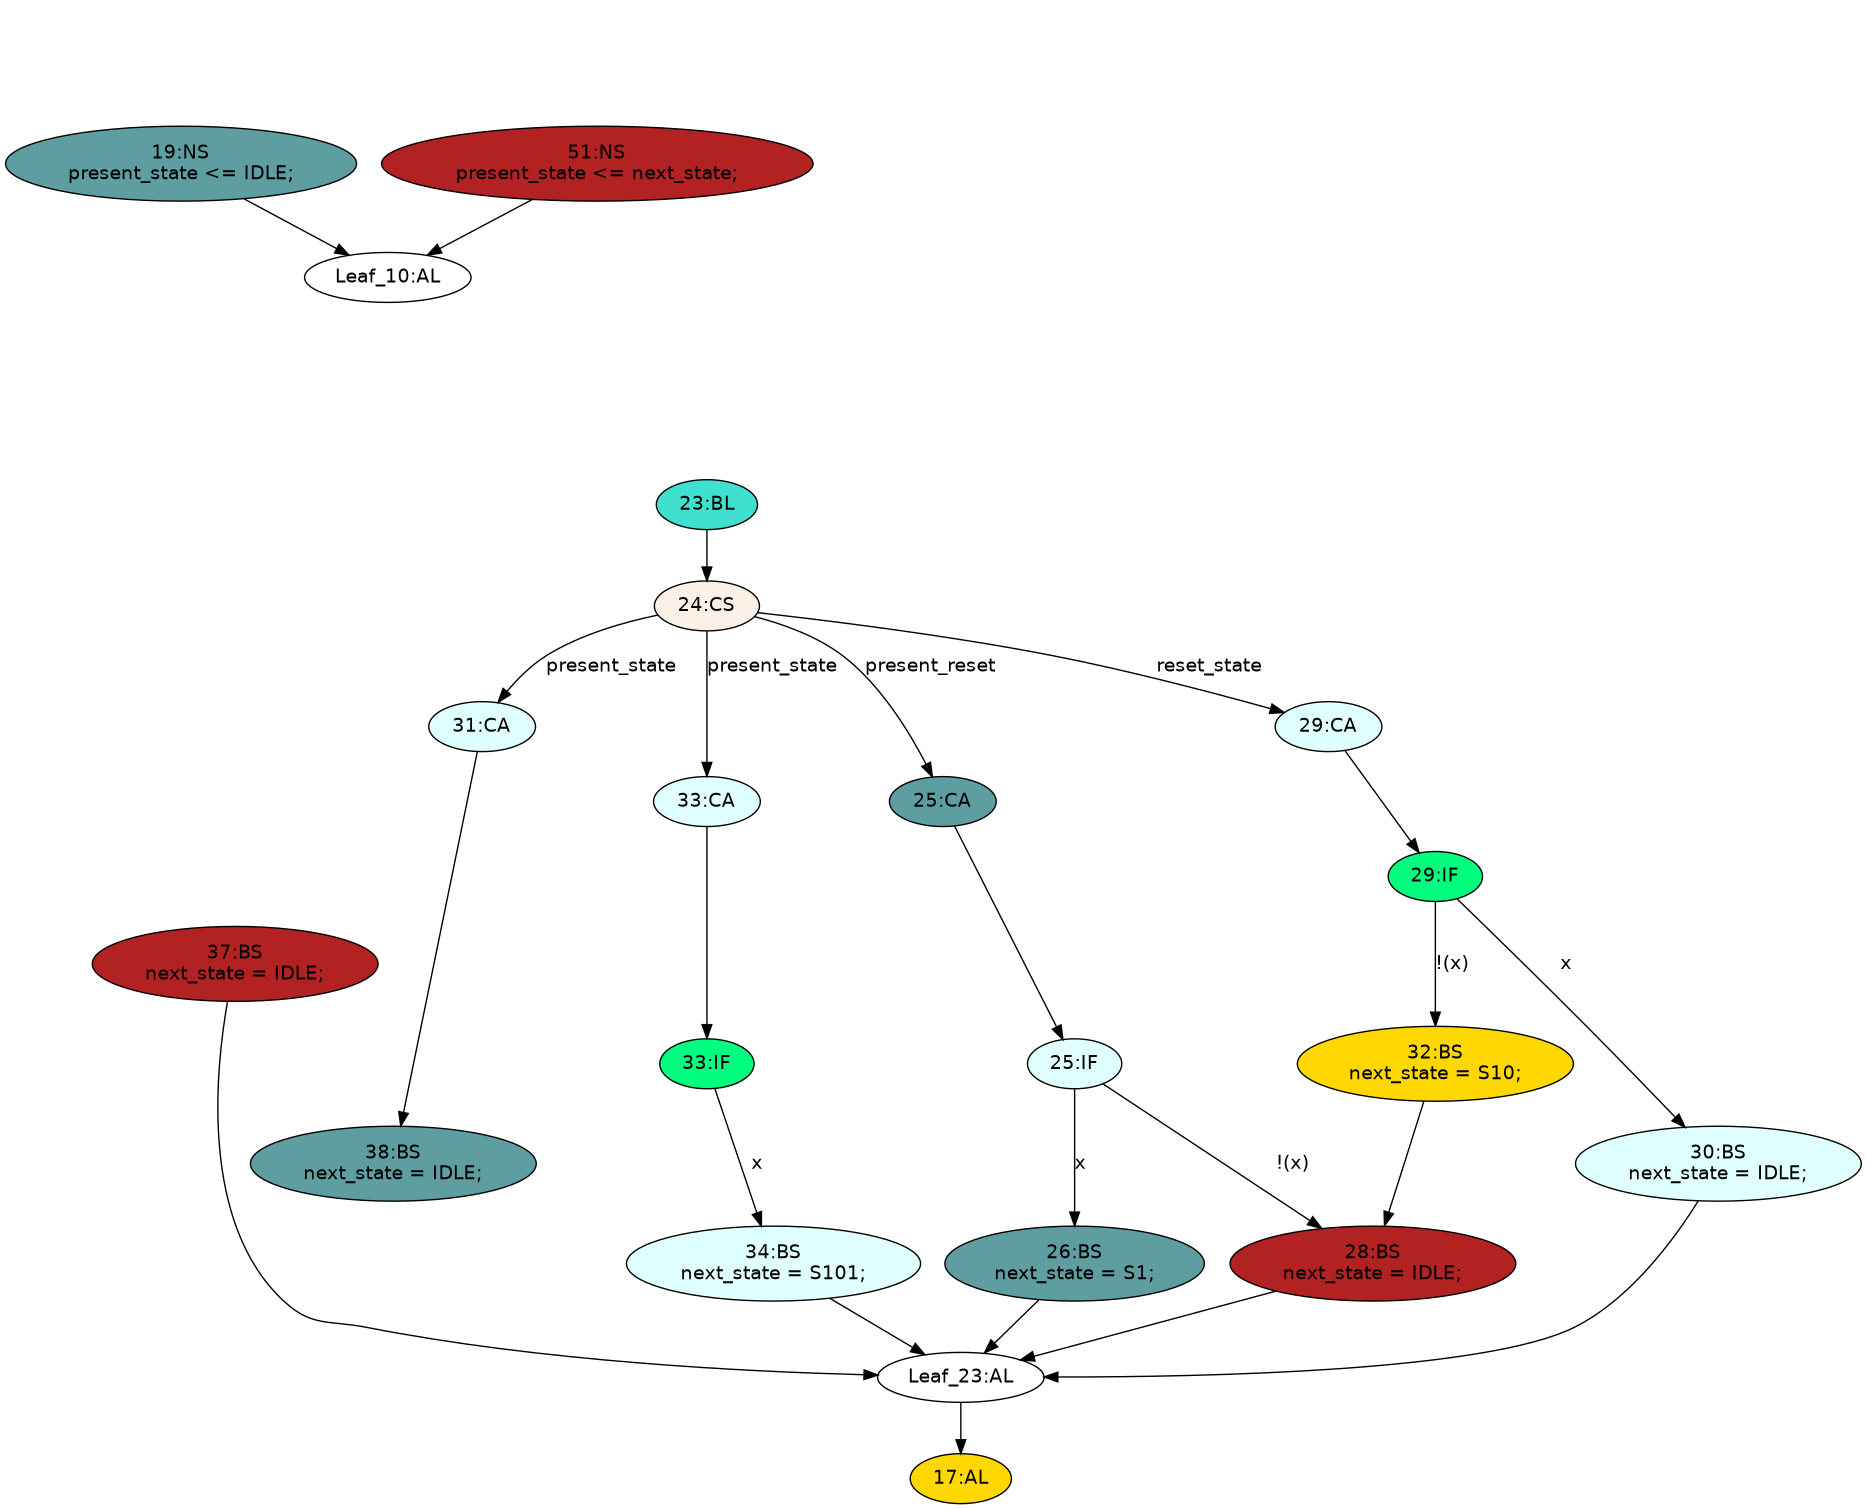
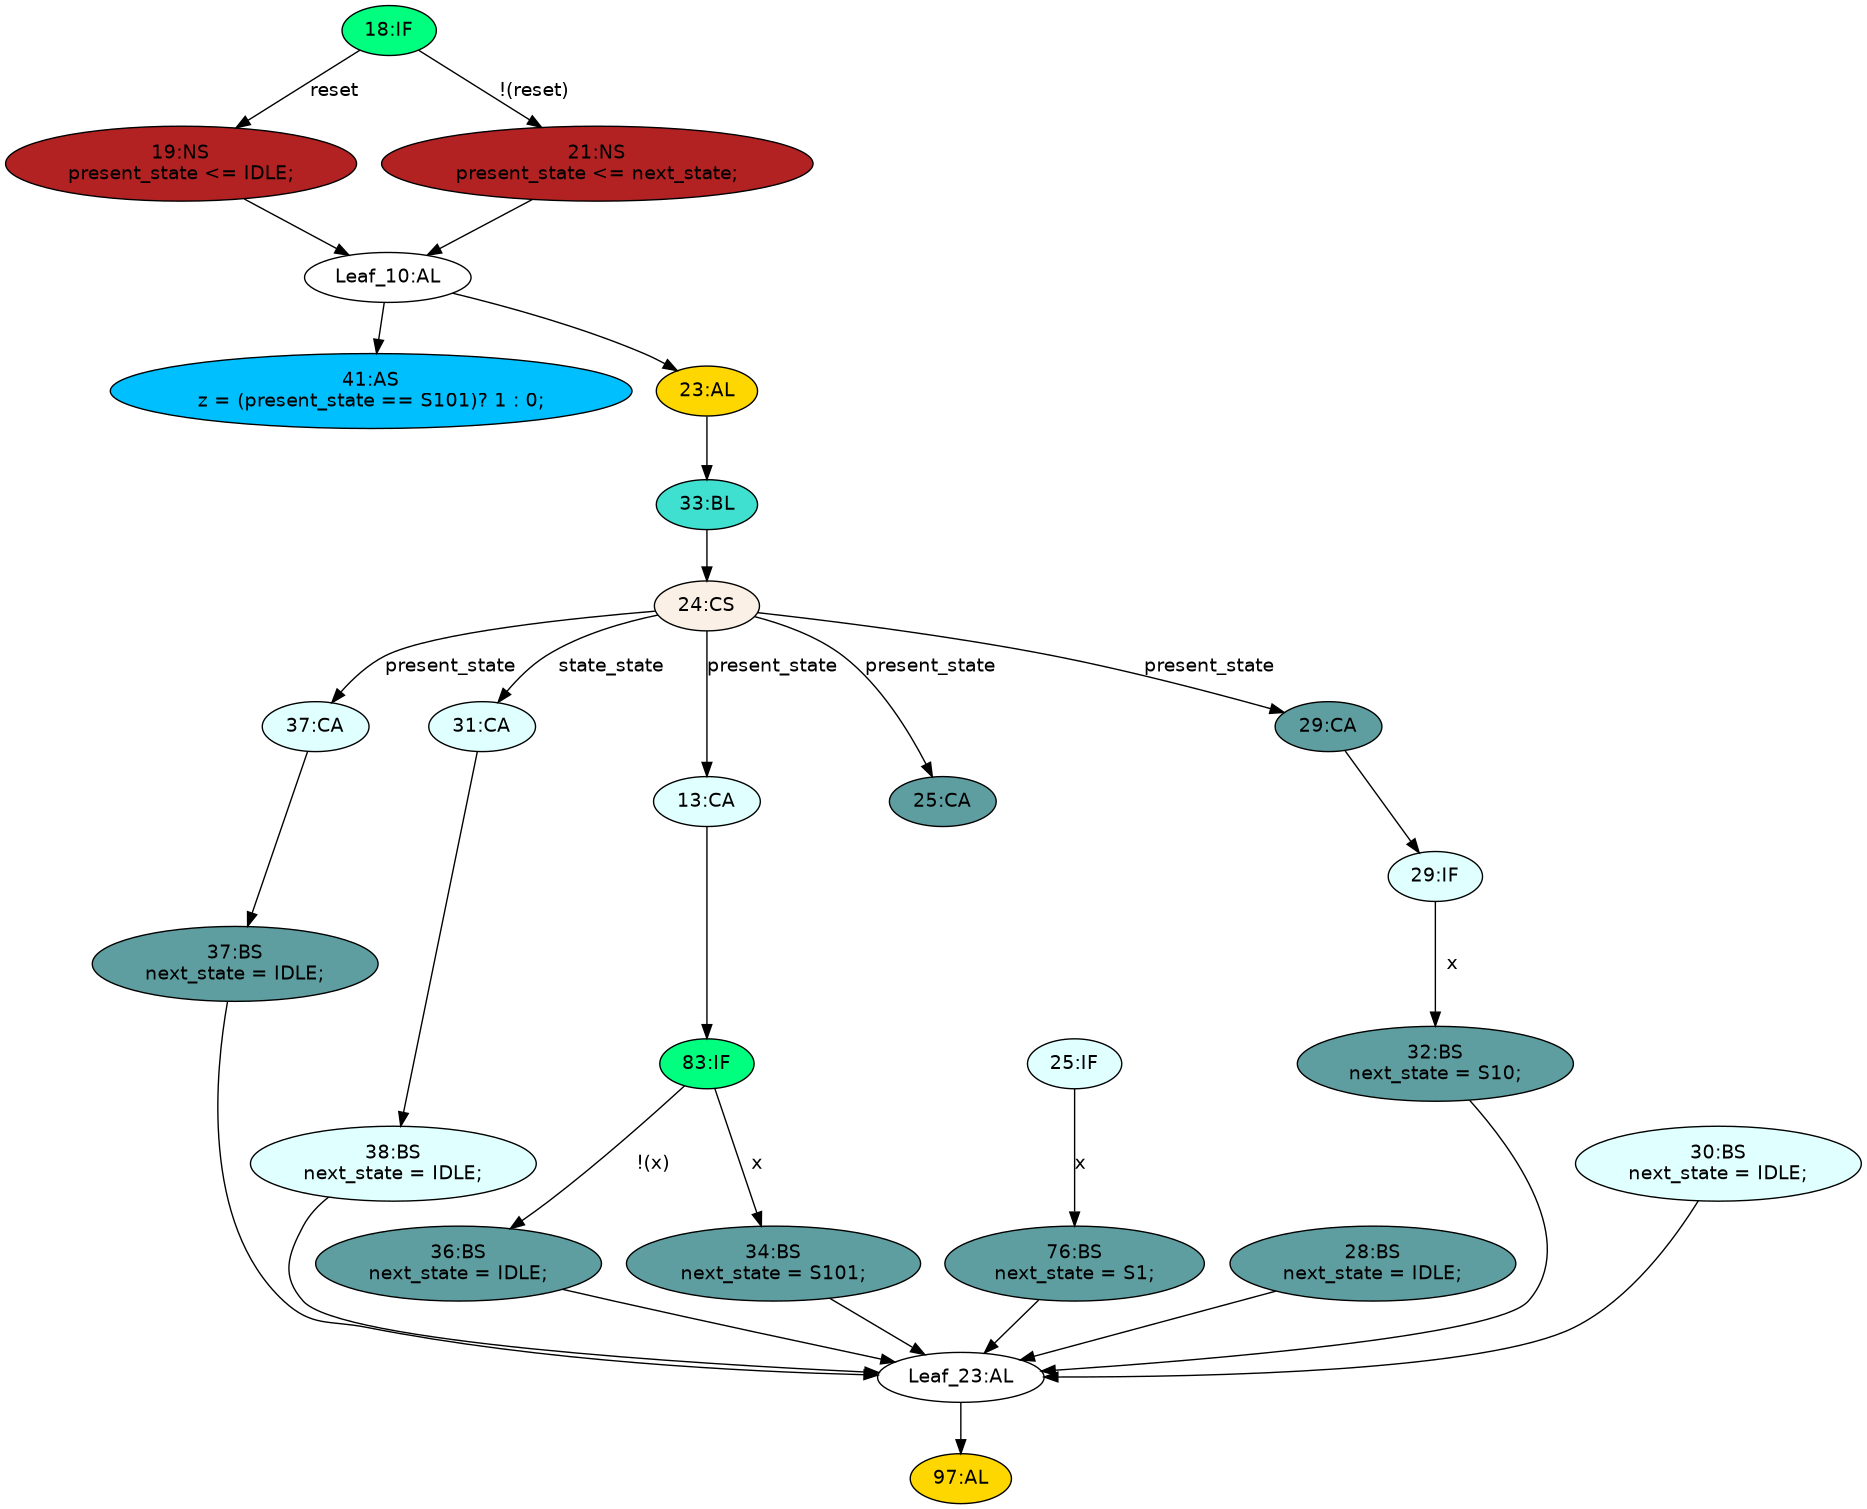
  strict digraph {
    fontname="DejaVu Sans"
    node [fillcolor=cadetblue fontname="DejaVu Sans" statements="[]" style=filled typ=BlockingSubstitution]
    edge [cond="[]" fontname="DejaVu Sans" lineno=None]
-   n1 [ast="<pyverilog.vparser.ast.Always object at 0x7fcfd61244d0>" clk_sens=True fillcolor=gold label="17:AL" sens="['clk']" typ=Always use_var="['reset', 'next_state']"]
-   n3 [ast="<pyverilog.vparser.ast.NonblockingSubstitution object at 0x7fcfd60cecd0>" label="19:NS\npresent_state <= IDLE;" statements="[<pyverilog.vparser.ast.NonblockingSubstitution object at 0x7fcfd60cecd0>]" typ=NonblockingSubstitution]
-   n4 [ast="<pyverilog.vparser.ast.NonblockingSubstitution object at 0x7fcfd6132650>" fillcolor=firebrick label="51:NS\npresent_state <= next_state;" statements="[<pyverilog.vparser.ast.NonblockingSubstitution object at 0x7fcfd6132650>]" typ=NonblockingSubstitution]
-   n5 [ast="<pyverilog.vparser.ast.IfStatement object at 0x7fcfd61aa110>" fillcolor=springgreen label="29:IF" typ=IfStatement]
-   n6 [ast="<pyverilog.vparser.ast.BlockingSubstitution object at 0x7fcfd6146550>" fillcolor=gold label="32:BS\nnext_state = S10;" statements="[<pyverilog.vparser.ast.BlockingSubstitution object at 0x7fcfd6146550>]"]
+   n1 [ast="<pyverilog.vparser.ast.Always object at 0x7fcfd61244d0>" clk_sens=True fillcolor=gold label="97:AL" sens="['clk']" typ=Always use_var="['reset', 'next_state']"]
+   n2 [ast="<pyverilog.vparser.ast.IfStatement object at 0x7fcfd6132150>" fillcolor=springgreen label="18:IF" typ=IfStatement]
+   n3 [ast="<pyverilog.vparser.ast.NonblockingSubstitution object at 0x7fcfd60cecd0>" fillcolor=firebrick label="19:NS\npresent_state <= IDLE;" statements="[<pyverilog.vparser.ast.NonblockingSubstitution object at 0x7fcfd60cecd0>]" typ=NonblockingSubstitution]
+   n4 [ast="<pyverilog.vparser.ast.NonblockingSubstitution object at 0x7fcfd6132650>" fillcolor=firebrick label="21:NS\npresent_state <= next_state;" statements="[<pyverilog.vparser.ast.NonblockingSubstitution object at 0x7fcfd6132650>]" typ=NonblockingSubstitution]
+   n5 [ast="<pyverilog.vparser.ast.IfStatement object at 0x7fcfd61aa110>" fillcolor=lightcyan label="29:IF" typ=IfStatement]
+   n6 [ast="<pyverilog.vparser.ast.BlockingSubstitution object at 0x7fcfd6146550>" label="32:BS\nnext_state = S10;" statements="[<pyverilog.vparser.ast.BlockingSubstitution object at 0x7fcfd6146550>]"]
    n7 [ast="<pyverilog.vparser.ast.BlockingSubstitution object at 0x7fcfd61aad10>" fillcolor=lightcyan label="30:BS\nnext_state = IDLE;" statements="[<pyverilog.vparser.ast.BlockingSubstitution object at 0x7fcfd61aad10>]"]
    n8 [def_var="['next_state']" label="Leaf_23:AL" fillcolor="" statements="" style="" typ=""]
-   n9 [ast="<pyverilog.vparser.ast.BlockingSubstitution object at 0x7fcfd5d98350>" fillcolor=lightcyan label="34:BS\nnext_state = S101;" statements="[<pyverilog.vparser.ast.BlockingSubstitution object at 0x7fcfd5d98350>]"]
-   n10 [ast="<pyverilog.vparser.ast.BlockingSubstitution object at 0x7fcfd5d98910>" label="38:BS\nnext_state = IDLE;" statements="[<pyverilog.vparser.ast.BlockingSubstitution object at 0x7fcfd5d98910>]"]
+   n9 [ast="<pyverilog.vparser.ast.BlockingSubstitution object at 0x7fcfd5d98350>" label="34:BS\nnext_state = S101;" statements="[<pyverilog.vparser.ast.BlockingSubstitution object at 0x7fcfd5d98350>]"]
+   n10 [ast="<pyverilog.vparser.ast.BlockingSubstitution object at 0x7fcfd5d98910>" fillcolor=lightcyan label="38:BS\nnext_state = IDLE;" statements="[<pyverilog.vparser.ast.BlockingSubstitution object at 0x7fcfd5d98910>]"]
    n11 [def_var="['present_state']" label="Leaf_10:AL" fillcolor="" statements="" style="" typ=""]
-   n14 [ast="<pyverilog.vparser.ast.Block object at 0x7fcfd613d6d0>" fillcolor=turquoise label="23:BL" typ=Block]
+   n12 [ast="<pyverilog.vparser.ast.Assign object at 0x7fcfd5d98790>" def_var="['z']" fillcolor=deepskyblue label="41:AS\nz = (present_state == S101)? 1 : 0;" typ=Assign use_var="['present_state']"]
+   n13 [ast="<pyverilog.vparser.ast.Always object at 0x7fcfd6132050>" clk_sens=False fillcolor=gold label="23:AL" sens="[]" typ=Always use_var="['x', 'present_state']"]
+   n14 [ast="<pyverilog.vparser.ast.Block object at 0x7fcfd613d6d0>" fillcolor=turquoise label="33:BL" typ=Block]
    n15 [ast="<pyverilog.vparser.ast.CaseStatement object at 0x7fcfd5d98b50>" fillcolor=linen label="24:CS" typ=CaseStatement]
+   n16 [ast="<pyverilog.vparser.ast.Case object at 0x7fcfd5d98810>" fillcolor=lightcyan label="37:CA" typ=Case]
    n17 [ast="<pyverilog.vparser.ast.Case object at 0x7fcfd5d98290>" fillcolor=lightcyan label="31:CA" typ=Case]
-   n18 [ast="<pyverilog.vparser.ast.Case object at 0x7fcfd61aa150>" fillcolor=lightcyan label="33:CA" typ=Case]
+   n18 [ast="<pyverilog.vparser.ast.Case object at 0x7fcfd61aa150>" fillcolor=lightcyan label="13:CA" typ=Case]
    n19 [ast="<pyverilog.vparser.ast.Case object at 0x7fcfd6127650>" label="25:CA" typ=Case]
-   n20 [ast="<pyverilog.vparser.ast.Case object at 0x7fcfd6127f50>" fillcolor=lightcyan label="29:CA" typ=Case]
-   n21 [ast="<pyverilog.vparser.ast.BlockingSubstitution object at 0x7fcfd5d98890>" fillcolor=firebrick label="37:BS\nnext_state = IDLE;" statements="[<pyverilog.vparser.ast.BlockingSubstitution object at 0x7fcfd5d98890>]"]
-   n22 [ast="<pyverilog.vparser.ast.IfStatement object at 0x7fcfd5d98d10>" fillcolor=springgreen label="33:IF" typ=IfStatement]
+   n20 [ast="<pyverilog.vparser.ast.Case object at 0x7fcfd6127f50>" label="29:CA" typ=Case]
+   n21 [ast="<pyverilog.vparser.ast.BlockingSubstitution object at 0x7fcfd5d98890>" label="37:BS\nnext_state = IDLE;" statements="[<pyverilog.vparser.ast.BlockingSubstitution object at 0x7fcfd5d98890>]"]
+   n22 [ast="<pyverilog.vparser.ast.IfStatement object at 0x7fcfd5d98d10>" fillcolor=springgreen label="83:IF" typ=IfStatement]
    n23 [ast="<pyverilog.vparser.ast.IfStatement object at 0x7fcfd6127d10>" fillcolor=lightcyan label="25:IF" typ=IfStatement]
-   n25 [ast="<pyverilog.vparser.ast.BlockingSubstitution object at 0x7fcfd9ba5190>" fillcolor=firebrick label="28:BS\nnext_state = IDLE;" statements="[<pyverilog.vparser.ast.BlockingSubstitution object at 0x7fcfd9ba5190>]"]
-   n26 [ast="<pyverilog.vparser.ast.BlockingSubstitution object at 0x7fcfd6127350>" label="26:BS\nnext_state = S1;" statements="[<pyverilog.vparser.ast.BlockingSubstitution object at 0x7fcfd6127350>]"]
+   n24 [ast="<pyverilog.vparser.ast.BlockingSubstitution object at 0x7fcfd5d98bd0>" label="36:BS\nnext_state = IDLE;" statements="[<pyverilog.vparser.ast.BlockingSubstitution object at 0x7fcfd5d98bd0>]"]
+   n25 [ast="<pyverilog.vparser.ast.BlockingSubstitution object at 0x7fcfd9ba5190>" label="28:BS\nnext_state = IDLE;" statements="[<pyverilog.vparser.ast.BlockingSubstitution object at 0x7fcfd9ba5190>]"]
+   n26 [ast="<pyverilog.vparser.ast.BlockingSubstitution object at 0x7fcfd6127350>" label="76:BS\nnext_state = S1;" statements="[<pyverilog.vparser.ast.BlockingSubstitution object at 0x7fcfd6127350>]"]
+   n2 -> n3 [cond="['reset']" label=reset lineno=18]
+   n2 -> n4 [cond="['reset']" label="!(reset)" lineno=18]
    n3 -> n11
    n4 -> n11
-   n5 -> n6 [cond="['x']" label="!(x)" lineno=29]
-   n5 -> n7 [cond="['x']" label=x lineno=29]
-   n6 -> n25
+   n5 -> n6 [cond="['x']" label=x lineno=29]
+   n6 -> n8
    n7 -> n8
    n8 -> n1 [cond="" lineno=""]
    n9 -> n8
+   n10 -> n8
+   n11 -> n12 [cond="" lineno=""]
+   n11 -> n13 [cond="" lineno=""]
+   n13 -> n14
    n14 -> n15
-   n15 -> n17 [cond="['present_state']" label=present_state lineno=24]
+   n15 -> n16 [cond="['present_state']" label=present_state lineno=24]
+   n15 -> n17 [cond="['present_state']" label=state_state lineno=24]
    n15 -> n18 [cond="['present_state']" label=present_state lineno=24]
-   n15 -> n19 [cond="['present_state']" label=present_reset lineno=24]
-   n15 -> n20 [cond="['present_state']" label=reset_state lineno=24]
+   n15 -> n19 [cond="['present_state']" label=present_state lineno=24]
+   n15 -> n20 [cond="['present_state']" label=present_state lineno=24]
+   n16 -> n21
    n17 -> n10
    n18 -> n22
-   n19 -> n23
    n20 -> n5
    n21 -> n8
    n22 -> n9 [cond="['x']" label=x lineno=33]
-   n23 -> n25 [cond="['x']" label="!(x)" lineno=25]
+   n22 -> n24 [cond="['x']" label="!(x)" lineno=33]
    n23 -> n26 [cond="['x']" label=x lineno=25]
+   n24 -> n8
    n25 -> n8
    n26 -> n8
  }
